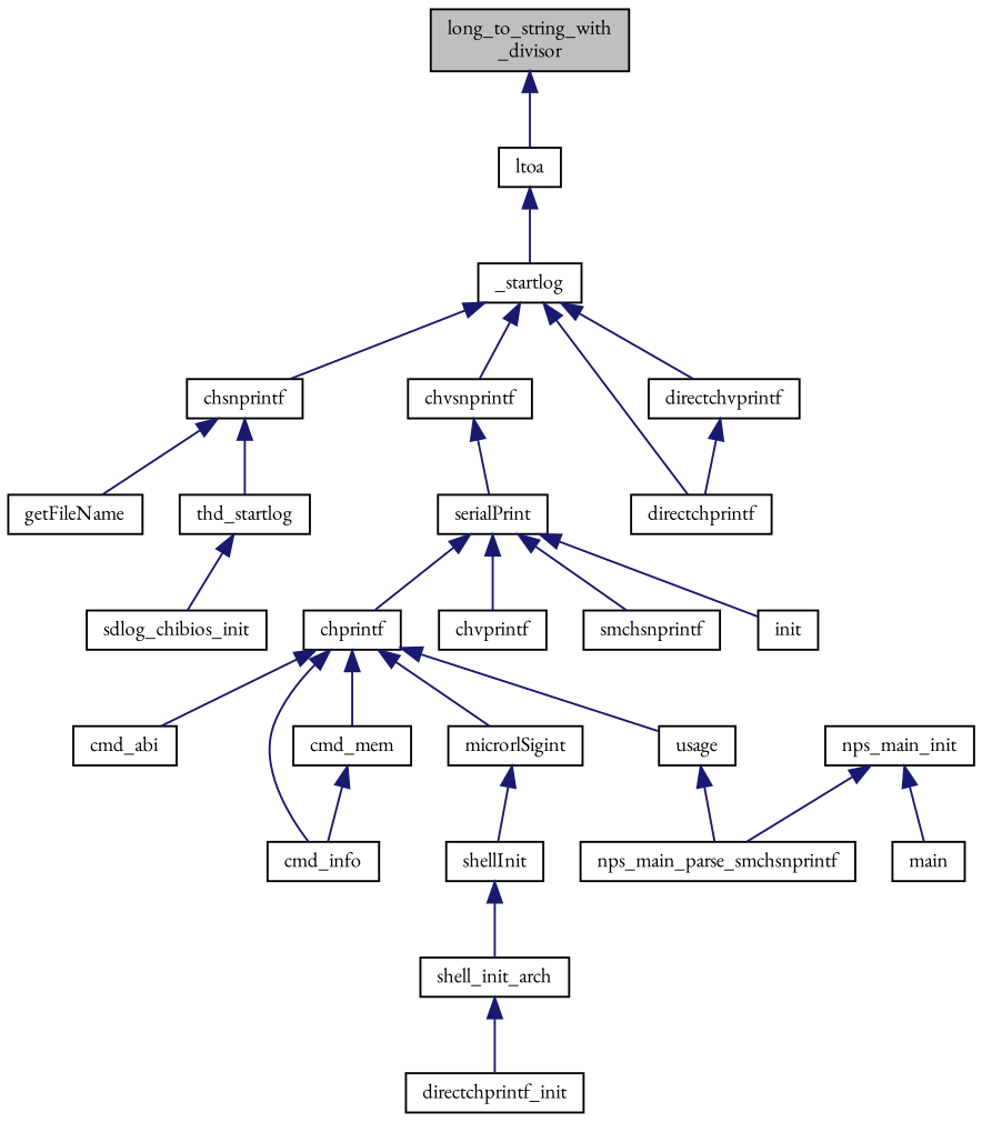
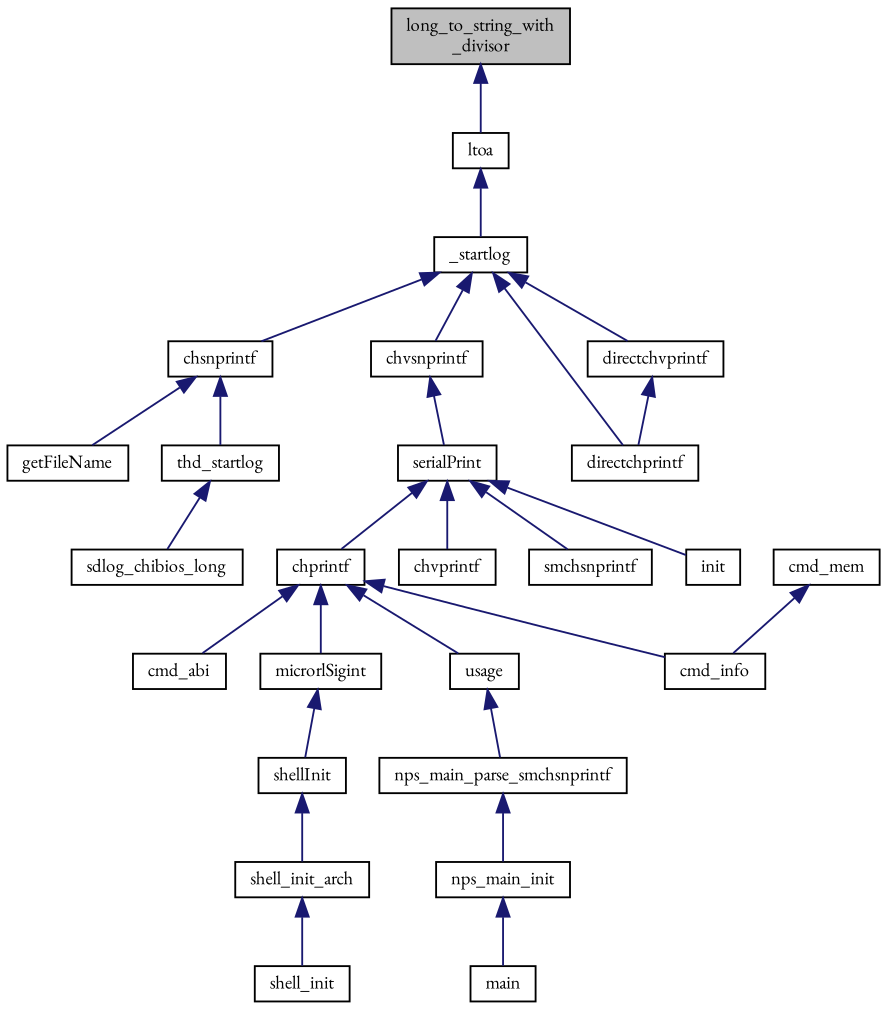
  digraph {
    fontname="EB Garamond"
    rankdir=TB
    node [color=black fillcolor=white fontname="EB Garamond" fontsize=10 shape=record style=filled]
    edge [color=midnightblue dir=back fontname="EB Garamond" fontsize=10 labelfontname=FreeSans labelfontsize=10 style=solid]
    n1 [fillcolor=grey75 fontcolor=black height=0.2 label="long_to_string_with\l_divisor" width=0.4]
    n2 [height=0.2 label=ltoa width=0.4]
    n3 [height=0.2 label=_startlog width=0.4]
    n4 [height=0.2 label=chsnprintf width=0.4]
    n5 [height=0.2 label=chvsnprintf width=0.4]
    n6 [height=0.2 label=directchprintf width=0.4]
    n7 [height=0.2 label=directchvprintf width=0.4]
    n8 [height=0.2 label=getFileName width=0.4]
    n9 [height=0.2 label=thd_startlog width=0.4]
    n10 [height=0.2 label=serialPrint width=0.4]
-   n11 [height=0.2 label=sdlog_chibios_init width=0.4]
+   n11 [height=0.2 label=sdlog_chibios_long width=0.4]
    n12 [height=0.2 label=chprintf width=0.4]
    n13 [height=0.2 label=chvprintf width=0.4]
    n14 [height=0.2 label=smchsnprintf width=0.4]
    n15 [height=0.2 label=init width=0.4]
    n16 [height=0.2 label=cmd_abi width=0.4]
    n17 [height=0.2 label=cmd_info width=0.4]
    n18 [height=0.2 label=cmd_mem width=0.4]
    n19 [height=0.2 label=microrlSigint width=0.4]
    n20 [height=0.2 label=usage width=0.4]
    n21 [height=0.2 label=shellInit width=0.4]
    n22 [height=0.2 label=nps_main_parse_smchsnprintf width=0.4]
    n23 [height=0.2 label=shell_init_arch width=0.4]
-   n24 [height=0.2 label=directchprintf_init width=0.4]
+   n24 [height=0.2 label=shell_init width=0.4]
    n25 [height=0.2 label=nps_main_init width=0.4]
    n26 [height=0.2 label=main width=0.4]
    n1 -> n2
    n2 -> n3
    n3 -> n4
    n3 -> n5
    n3 -> n6
    n3 -> n7
    n4 -> n8
    n4 -> n9
    n5 -> n10
    n7 -> n6
    n9 -> n11
    n10 -> n12
    n10 -> n13
    n10 -> n14
    n10 -> n15
    n12 -> n16
    n12 -> n17
-   n12 -> n18
    n12 -> n19
    n12 -> n20
    n18 -> n17
    n19 -> n21
    n20 -> n22
    n21 -> n23
-   n25 -> n22
+   n22 -> n25
    n23 -> n24
    n25 -> n26
  }
